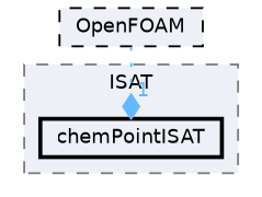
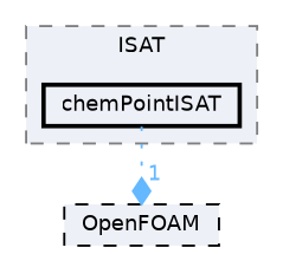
  digraph {
    compound=true
    node [color=black fillcolor="#edf0f7" fontname=Helvetica fontsize=10 shape=box]
    n1 [height=0.2 label=chemPointISAT style="filled,bold" width=0.4]
    n2 [height=0.2 label=OpenFOAM style="filled,dashed" width=0.4]
    subgraph cluster_1 {
      bgcolor="#edf0f7"
      fontname=Helvetica
      fontsize=10
      label=ISAT
      pencolor=grey50
      style="filled,dashed"
      n1
    }
-   n2 -> n1 [color=steelblue1 fontcolor=steelblue1 fontname=Helvetica fontsize=10 headlabel=1 labeldistance=1.5 labelfontname=Helvetica labelfontsize=10 style=dotted arrowhead=diamond]
+   n1 -> n2 [color=steelblue1 fontcolor=steelblue1 fontname=Helvetica fontsize=10 headlabel=1 labeldistance=1.5 labelfontname=Helvetica labelfontsize=10 style=dotted arrowhead=diamond]
  }
